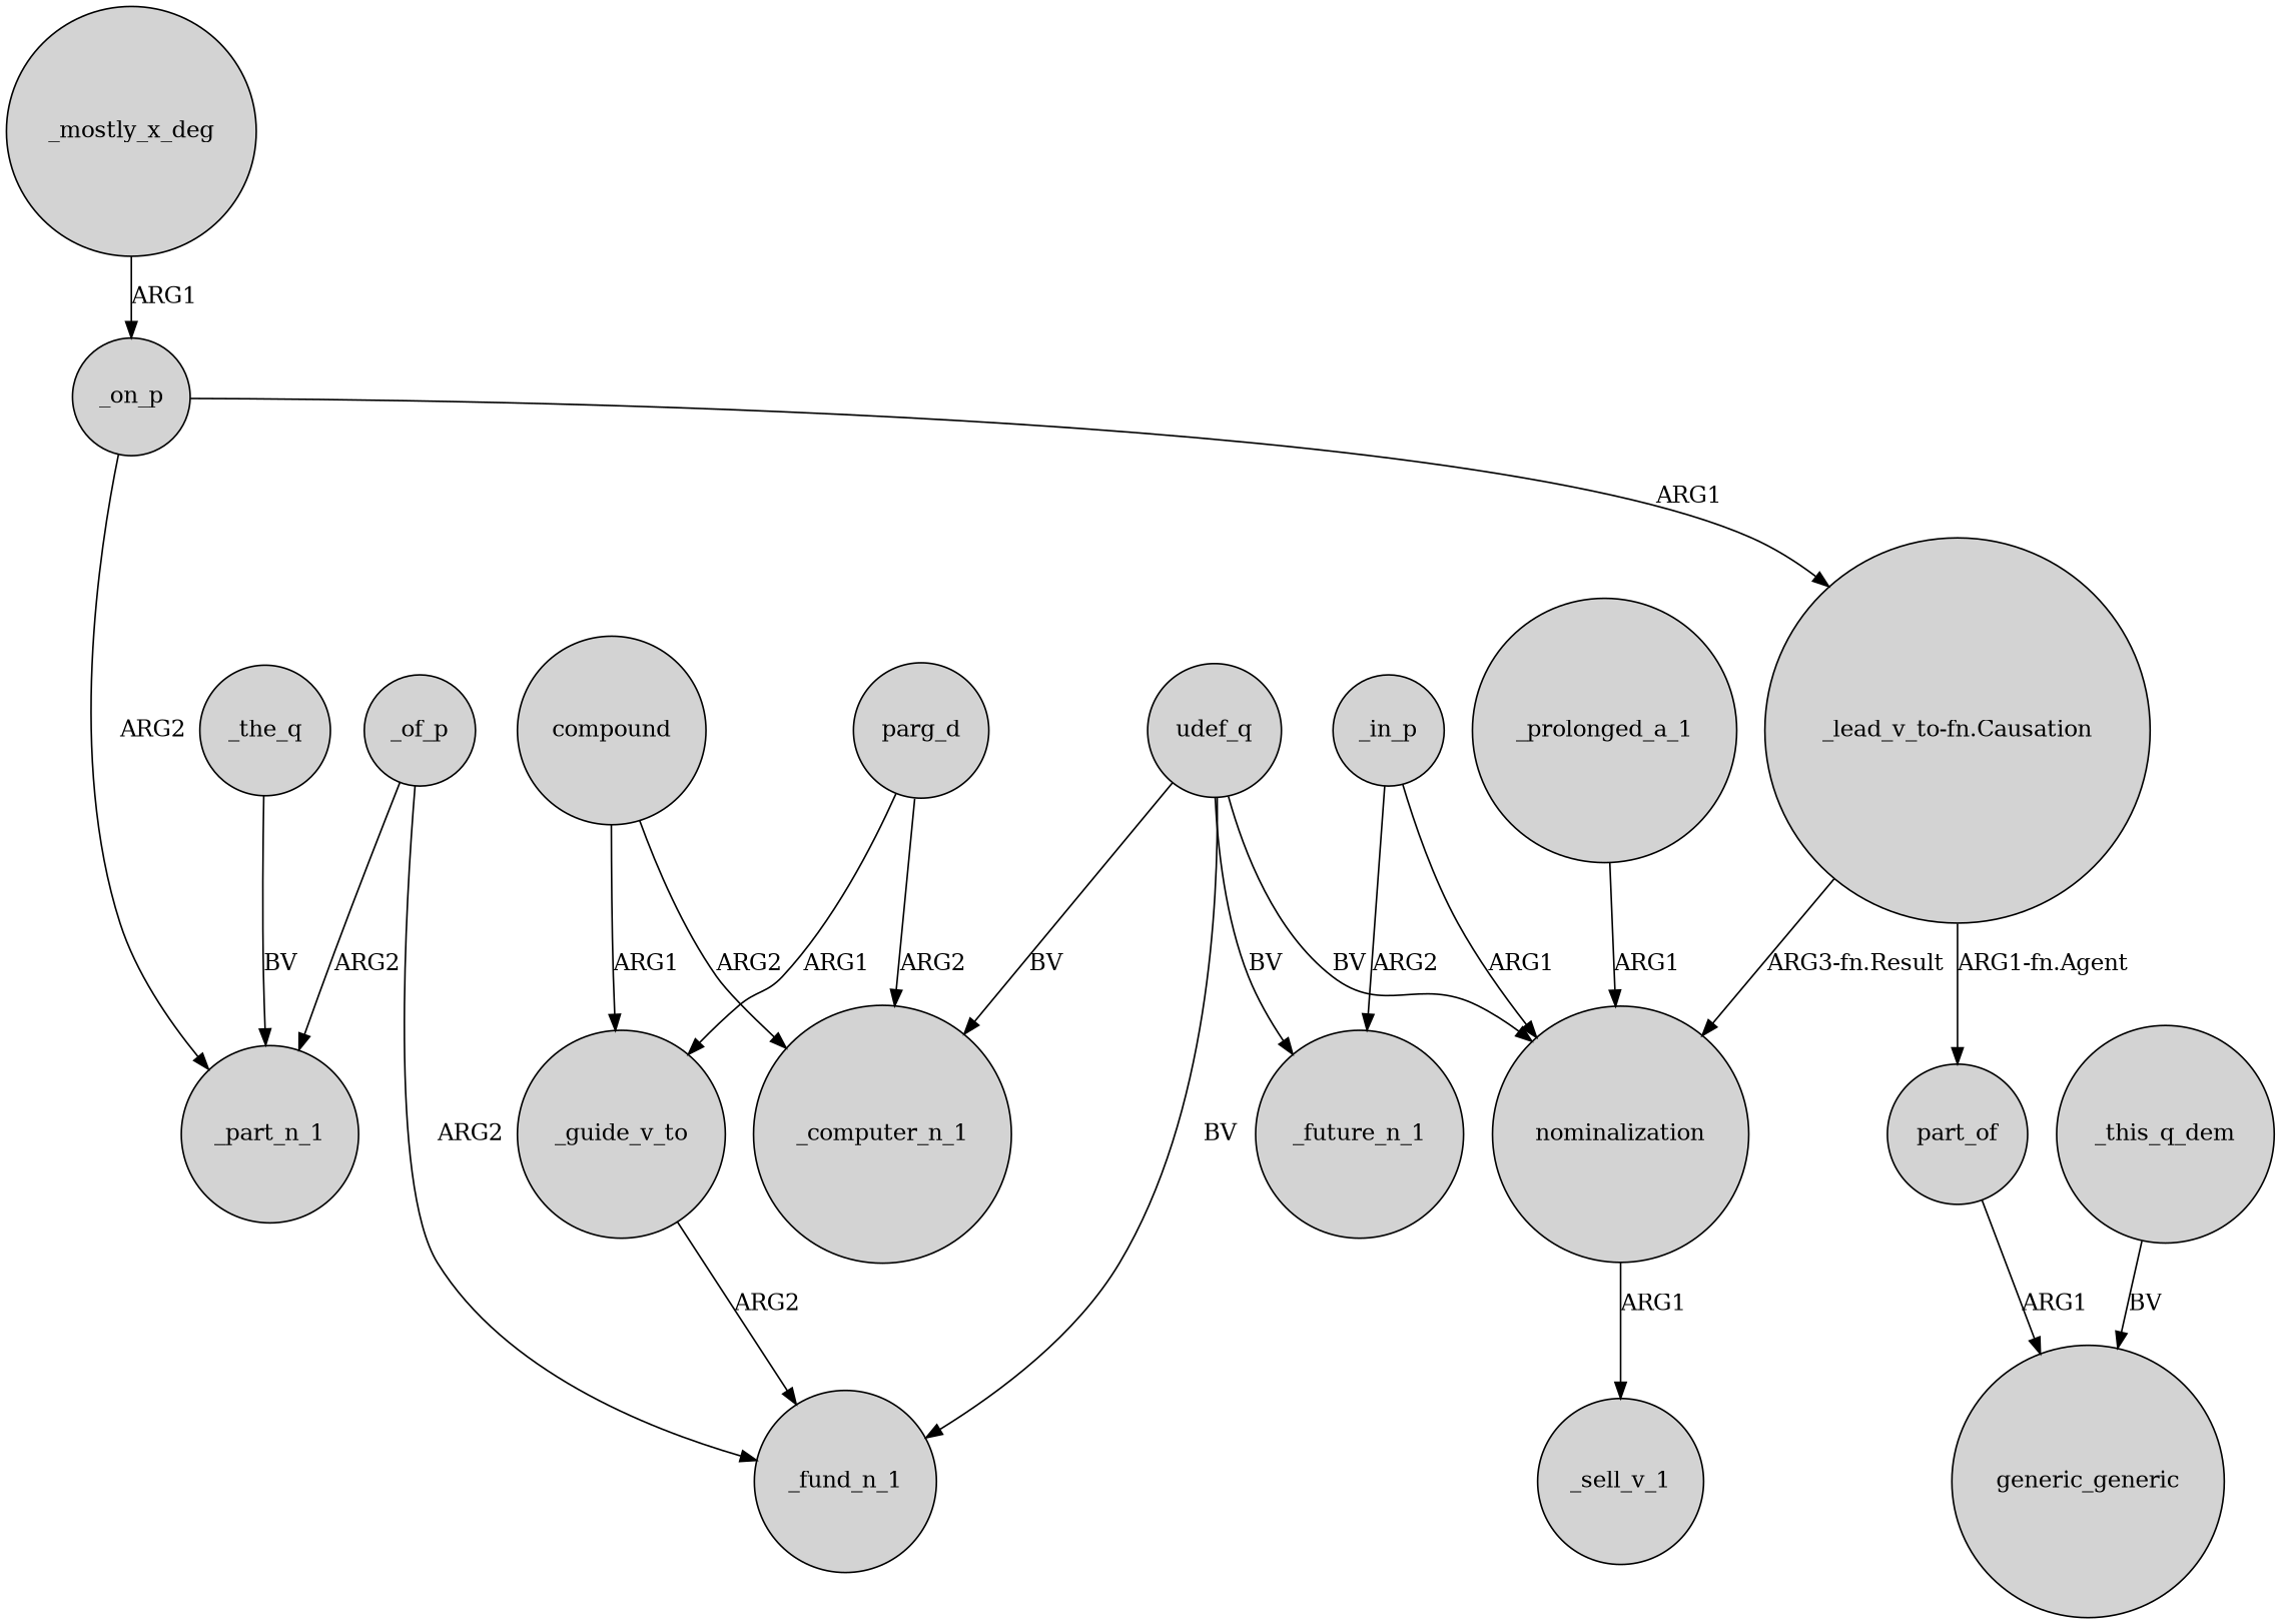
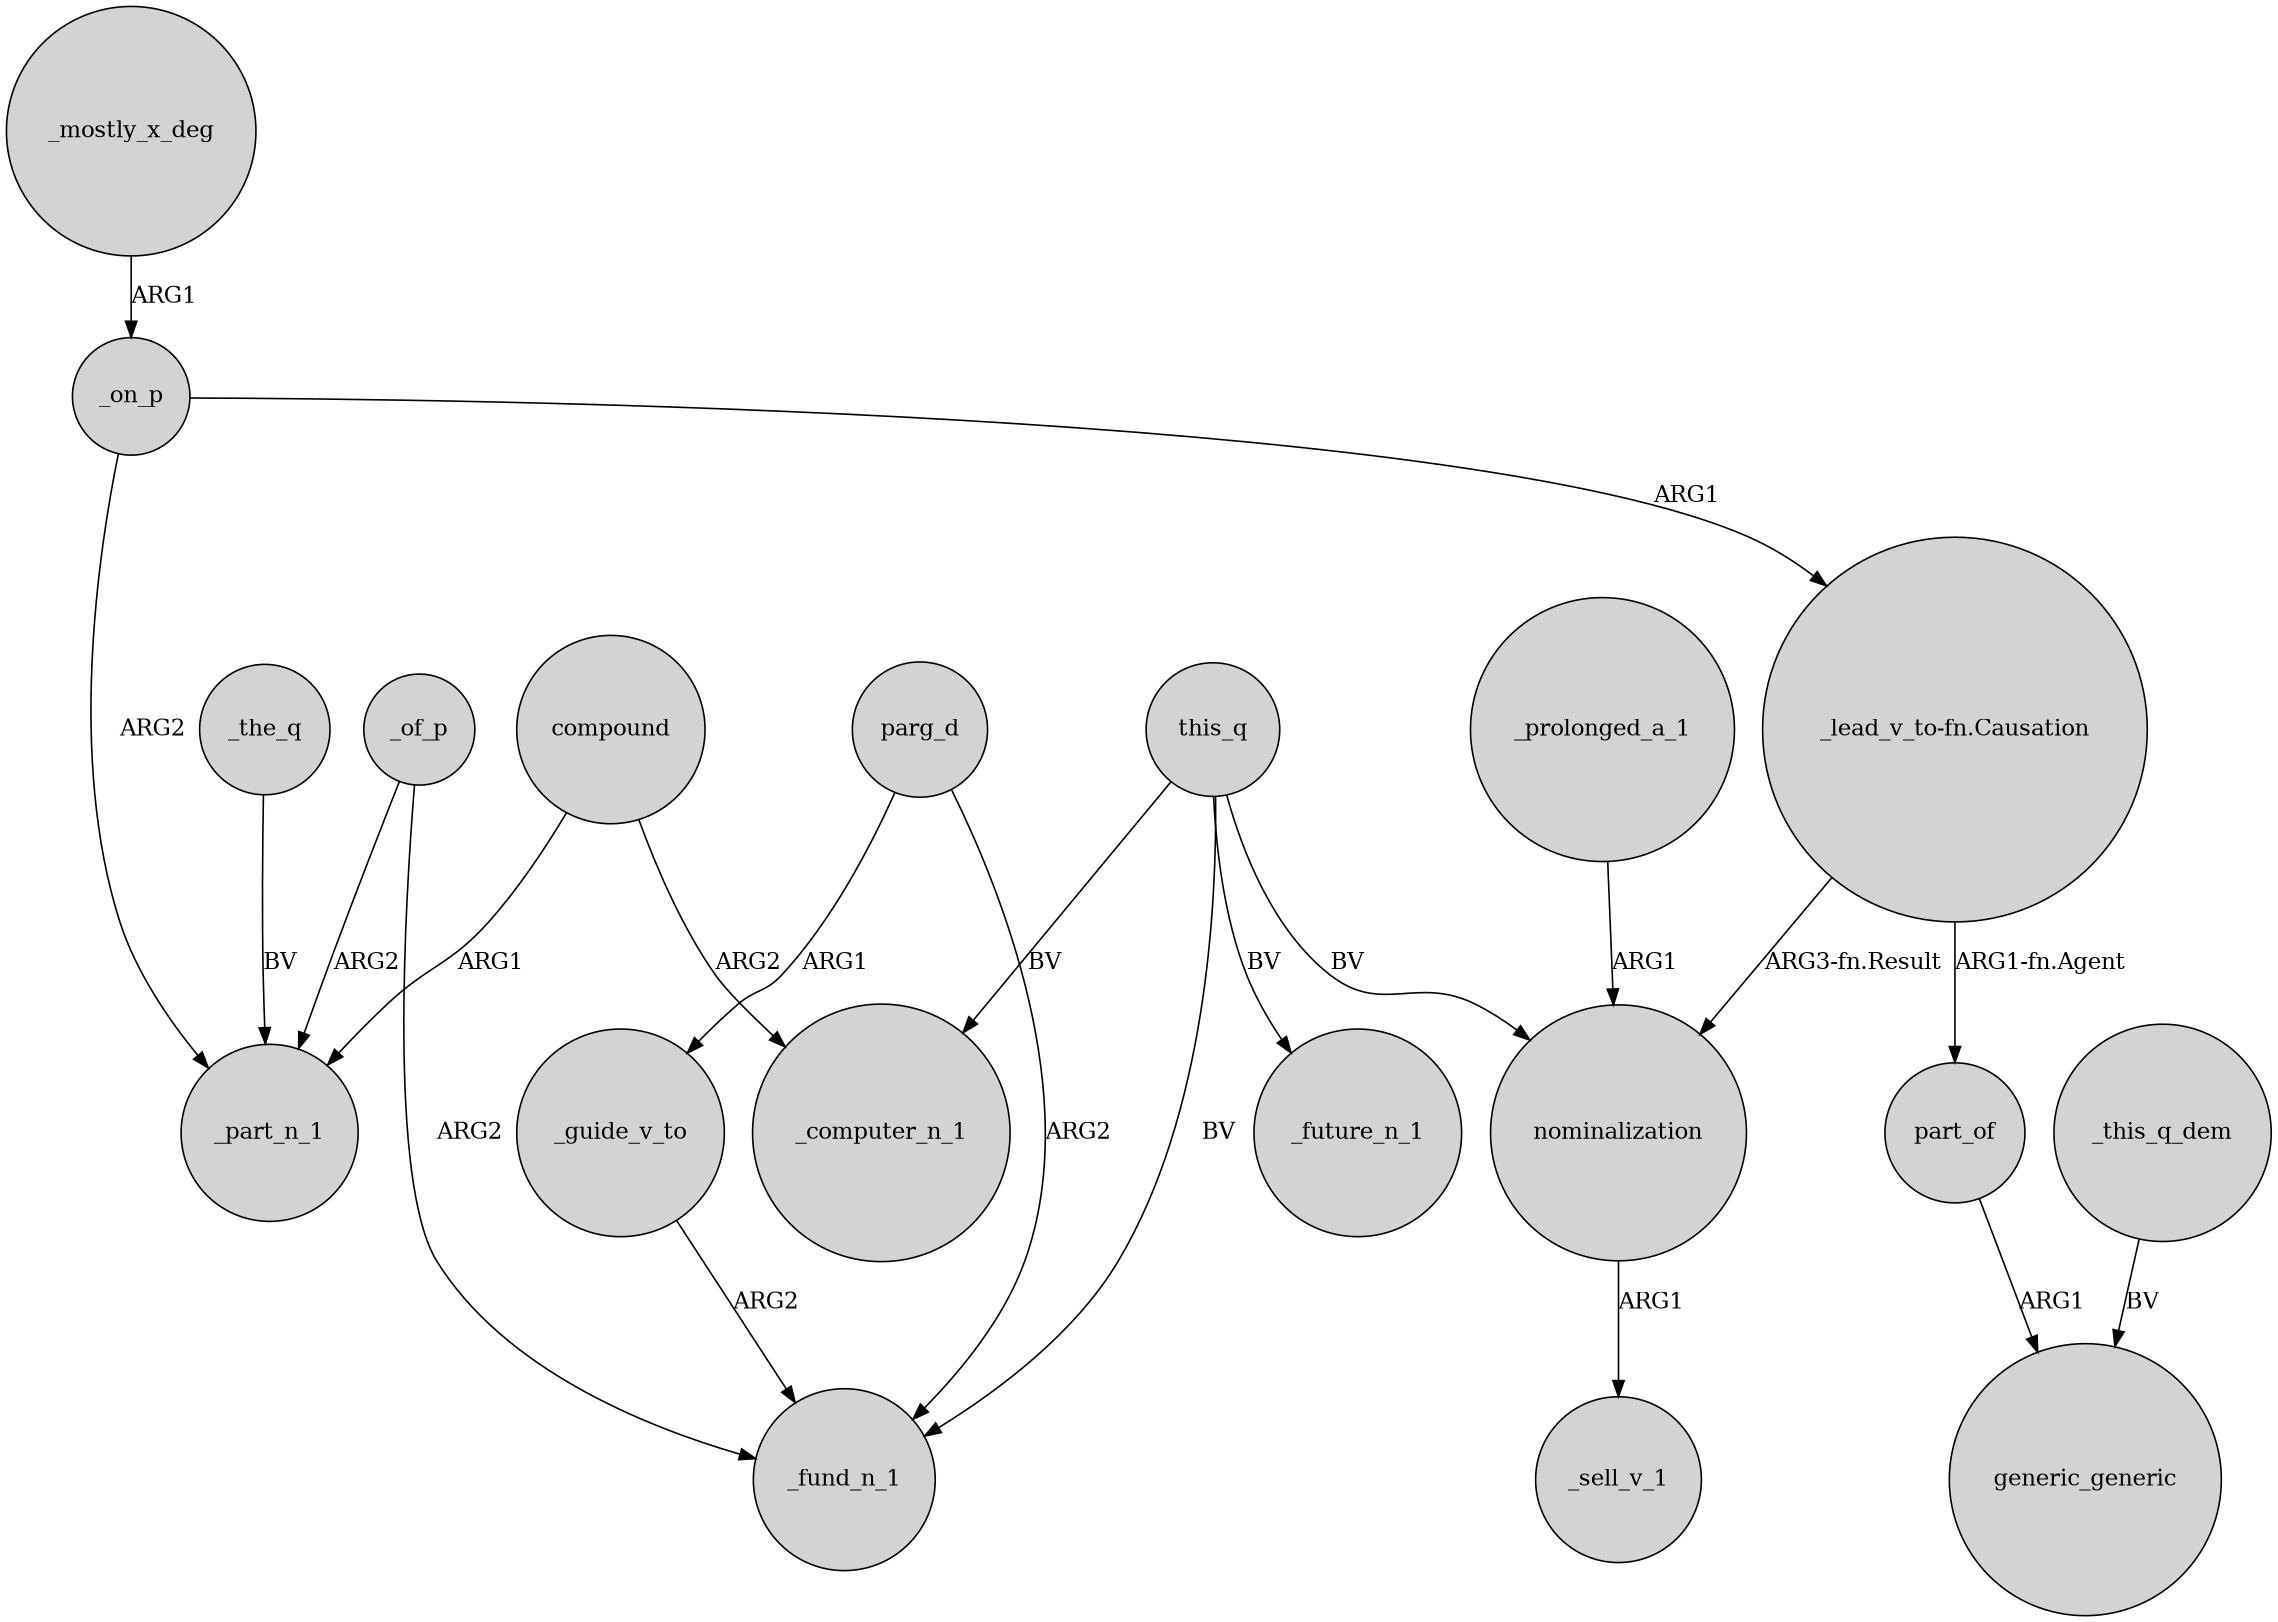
  digraph {
    node [shape=circle style=filled]
    nominalization
    _sell_v_1
    n3 [label=generic_generic]
    part_of
    _on_p
    _part_n_1
    "_lead_v_to-fn.Causation"
    _the_q
-   _in_p
    _future_n_1
    _prolonged_a_1
    parg_d
    _fund_n_1
    _guide_v_to
    _of_p
-   udef_q
+   udef_q [label=this_q]
    _computer_n_1
    compound
    _mostly_x_deg
    _this_q_dem
    nominalization -> _sell_v_1 [label=ARG1]
    part_of -> n3 [label=ARG1]
    _on_p -> _part_n_1 [label=ARG2]
    _on_p -> "_lead_v_to-fn.Causation" [label=ARG1]
    "_lead_v_to-fn.Causation" -> nominalization [label="ARG3-fn.Result"]
    "_lead_v_to-fn.Causation" -> part_of [label="ARG1-fn.Agent"]
    _the_q -> _part_n_1 [label=BV]
-   _in_p -> nominalization [label=ARG1]
-   _in_p -> _future_n_1 [label=ARG2]
    _prolonged_a_1 -> nominalization [label=ARG1]
-   parg_d -> _computer_n_1 [label=ARG2]
+   parg_d -> _fund_n_1 [label=ARG2]
    parg_d -> _guide_v_to [label=ARG1]
    _guide_v_to -> _fund_n_1 [label=ARG2]
    _of_p -> _part_n_1 [label=ARG2]
    _of_p -> _fund_n_1 [label=ARG2]
    udef_q -> nominalization [label=BV]
    udef_q -> _future_n_1 [label=BV]
    udef_q -> _fund_n_1 [label=BV]
    udef_q -> _computer_n_1 [label=BV]
-   compound -> _guide_v_to [label=ARG1]
+   compound -> _part_n_1 [label=ARG1]
    compound -> _computer_n_1 [label=ARG2]
    _mostly_x_deg -> _on_p [label=ARG1]
    _this_q_dem -> n3 [label=BV]
  }
